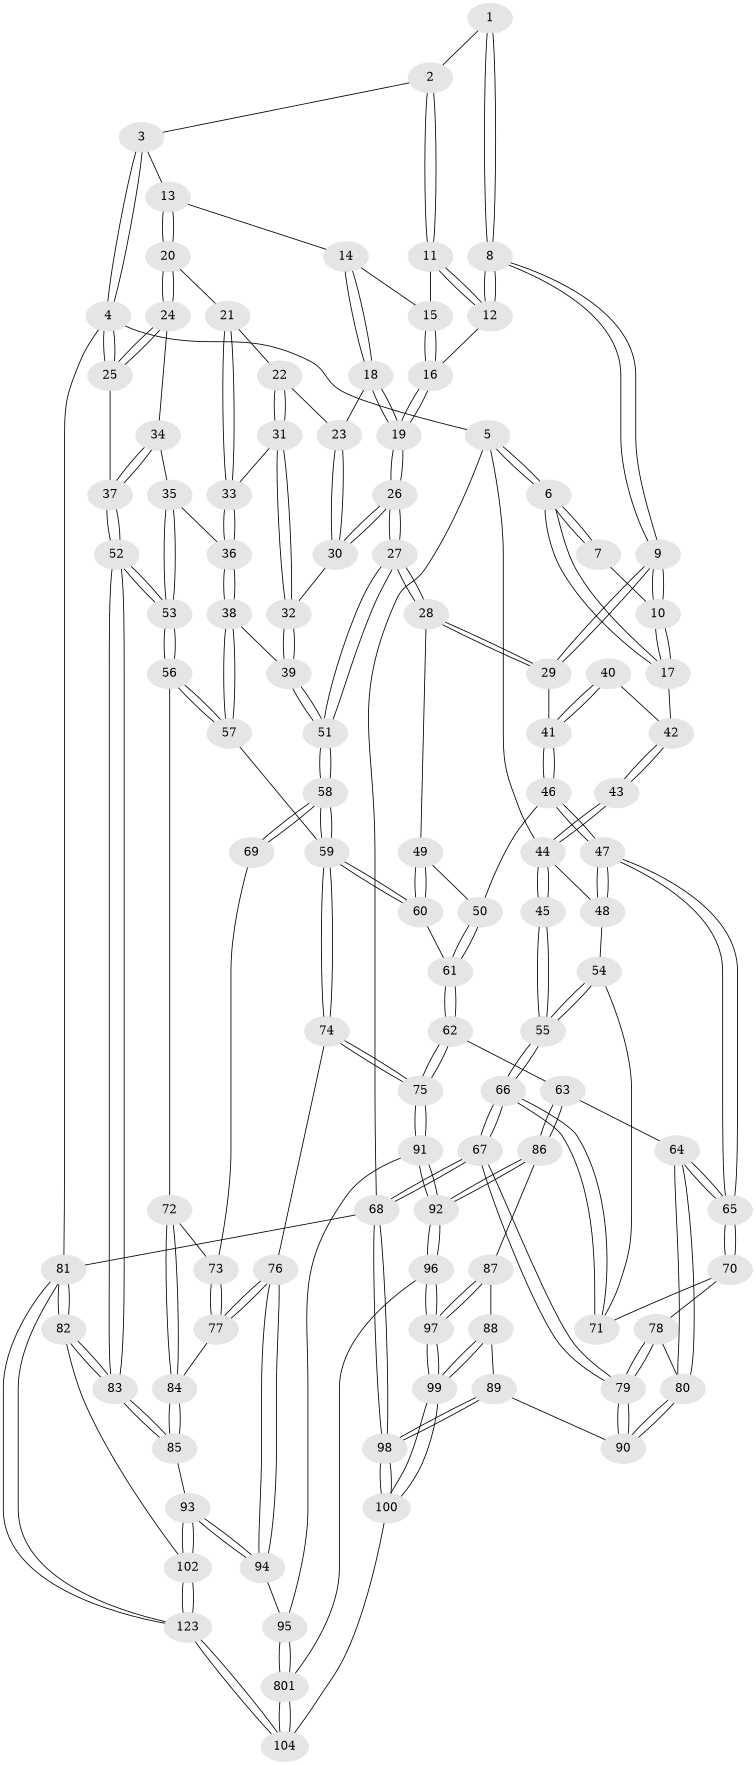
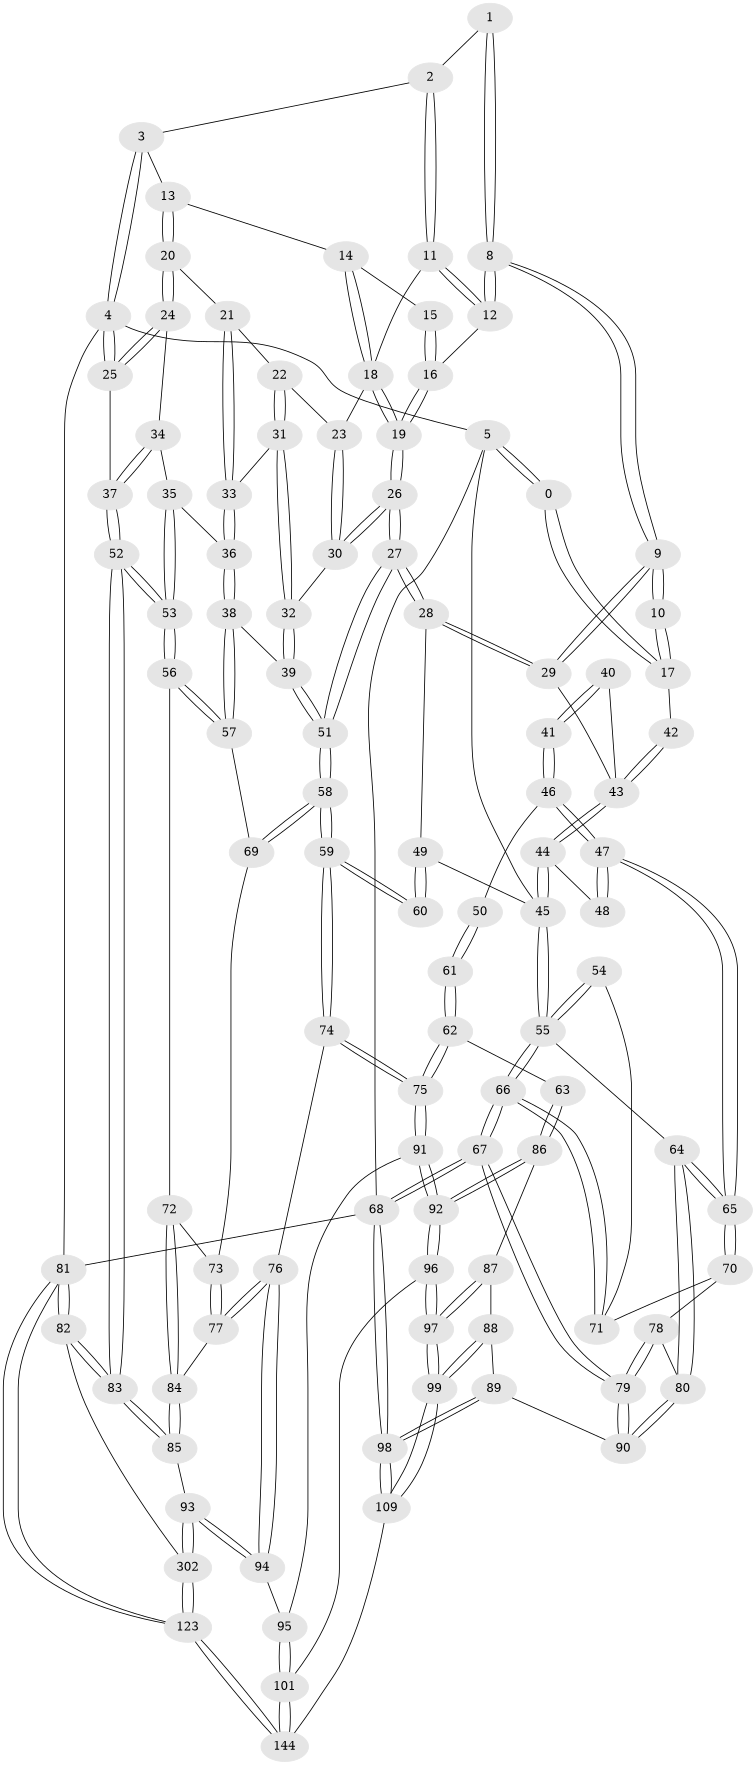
  graph {
    node [color=gray90 style=filled]
    1
    2
    8
    3
    11
    9
    12
    4
    13
    15
    5
    25
    81
    14
    20
-   6
+   6 [label=0]
    45
    68
    37
    82
    n21 [label=123]
-   7
    17
    55
    98
    10
    42
    29
    16
    41
    19
    18
    21
    24
    23
    26
    43
    30
    27
    22
    33
    34
    31
    36
    32
    35
    52
    28
    51
    49
    58
    50
    60
    46
    39
    38
    53
    56
    57
    83
    69
    40
    44
    47
    48
    54
    66
    65
    61
    70
    71
    62
    59
    85
    72
    67
    73
    84
    74
    75
    76
    63
    64
    86
    91
    80
    87
    92
    90
    78
    79
-   100
+   100 [label=109]
    77
    94
    95
-   102
-   104
+   102 [label=302]
+   104 [label=144]
    93
    88
    97
    96
    89
    99
-   101 [label=801]
+   101
    1 -- 2
    1 -- 8
    1 -- 8
    2 -- 3
    2 -- 11
    2 -- 11
    8 -- 9
    8 -- 9
    8 -- 12
    8 -- 12
    3 -- 4
    3 -- 4
    3 -- 13
    11 -- 12
    11 -- 12
-   11 -- 15
+   11 -- 18
    9 -- 10
    9 -- 10
    9 -- 29
    9 -- 29
    12 -- 16
    4 -- 5
    4 -- 25
    4 -- 25
    4 -- 81
    13 -- 14
    13 -- 20
    13 -- 20
    15 -- 16
    15 -- 16
    5 -- 6
    5 -- 6
-   5 -- 44
+   5 -- 45
    5 -- 68
    25 -- 37
    81 -- 82
    81 -- 82
    81 -- n21
    81 -- n21
    14 -- 15
    14 -- 18
    14 -- 18
    20 -- 21
    20 -- 24
    20 -- 24
-   6 -- 7
-   6 -- 7
    6 -- 17
    6 -- 17
    45 -- 55
    45 -- 55
    68 -- 81
    68 -- 98
    68 -- 98
    37 -- 52
    37 -- 52
    82 -- 83
    82 -- 83
    82 -- 102
    n21 -- 104
    n21 -- 104
-   7 -- 10
    17 -- 42
    55 -- 66
    55 -- 66
    98 -- 100
    98 -- 100
    10 -- 17
    10 -- 17
    42 -- 43
    42 -- 43
-   29 -- 41
+   29 -- 43
    16 -- 19
    16 -- 19
    41 -- 46
    41 -- 46
    19 -- 26
    19 -- 26
    18 -- 19
    18 -- 19
    18 -- 23
    21 -- 22
    21 -- 33
    21 -- 33
    24 -- 25
    24 -- 25
    24 -- 34
    23 -- 30
    23 -- 30
    26 -- 30
    26 -- 30
    26 -- 27
    26 -- 27
    43 -- 44
    43 -- 44
    30 -- 32
    27 -- 28
    27 -- 28
    27 -- 51
    27 -- 51
    22 -- 23
    22 -- 31
    22 -- 31
    33 -- 36
    33 -- 36
    34 -- 37
    34 -- 37
    34 -- 35
    31 -- 33
    31 -- 32
    31 -- 32
    36 -- 38
    36 -- 38
    32 -- 39
    32 -- 39
    35 -- 36
    35 -- 53
    35 -- 53
    52 -- 53
    52 -- 53
    52 -- 83
    52 -- 83
    28 -- 29
    28 -- 29
    28 -- 49
    51 -- 58
    51 -- 58
-   49 -- 50
+   49 -- 45
    49 -- 60
    49 -- 60
    58 -- 69
    58 -- 69
    58 -- 59
    58 -- 59
    50 -- 61
    50 -- 61
-   60 -- 61
    46 -- 50
    46 -- 47
    46 -- 47
    39 -- 51
    39 -- 51
    38 -- 39
    38 -- 57
    38 -- 57
    53 -- 56
    53 -- 56
    56 -- 57
    56 -- 57
    56 -- 72
-   57 -- 59
+   57 -- 69
    83 -- 85
    83 -- 85
    69 -- 73
    40 -- 41
    40 -- 41
-   40 -- 42
+   40 -- 43
    44 -- 45
    44 -- 45
    44 -- 48
    47 -- 48
    47 -- 48
    47 -- 65
    47 -- 65
-   48 -- 54
    54 -- 55
    54 -- 55
    54 -- 71
    66 -- 71
    66 -- 71
    66 -- 67
    66 -- 67
    65 -- 70
    65 -- 70
    61 -- 62
    61 -- 62
    70 -- 71
    70 -- 78
    62 -- 75
    62 -- 75
    62 -- 63
    59 -- 60
    59 -- 60
    59 -- 74
    59 -- 74
    85 -- 93
    72 -- 73
    72 -- 84
    72 -- 84
    67 -- 68
    67 -- 68
    67 -- 79
    67 -- 79
    73 -- 77
    73 -- 77
    84 -- 85
    84 -- 85
    74 -- 75
    74 -- 75
    74 -- 76
    75 -- 91
    75 -- 91
    76 -- 77
    76 -- 77
    76 -- 94
    76 -- 94
-   63 -- 64
+   55 -- 64
    63 -- 86
    63 -- 86
    64 -- 65
    64 -- 65
    64 -- 80
    64 -- 80
    86 -- 87
    86 -- 92
    86 -- 92
    91 -- 92
    91 -- 92
    91 -- 95
    80 -- 90
    80 -- 90
    87 -- 88
    87 -- 97
    87 -- 97
    92 -- 96
    92 -- 96
    78 -- 80
    78 -- 79
    78 -- 79
    79 -- 90
    79 -- 90
    100 -- 104
    77 -- 84
    94 -- 95
    95 -- 101
    95 -- 101
    102 -- n21
    102 -- n21
    93 -- 94
    93 -- 94
    93 -- 102
    93 -- 102
    88 -- 89
    88 -- 99
    88 -- 99
    97 -- 99
    97 -- 99
    96 -- 97
    96 -- 97
    96 -- 101
    89 -- 98
    89 -- 98
    89 -- 90
    99 -- 100
    99 -- 100
    101 -- 104
    101 -- 104
  }
